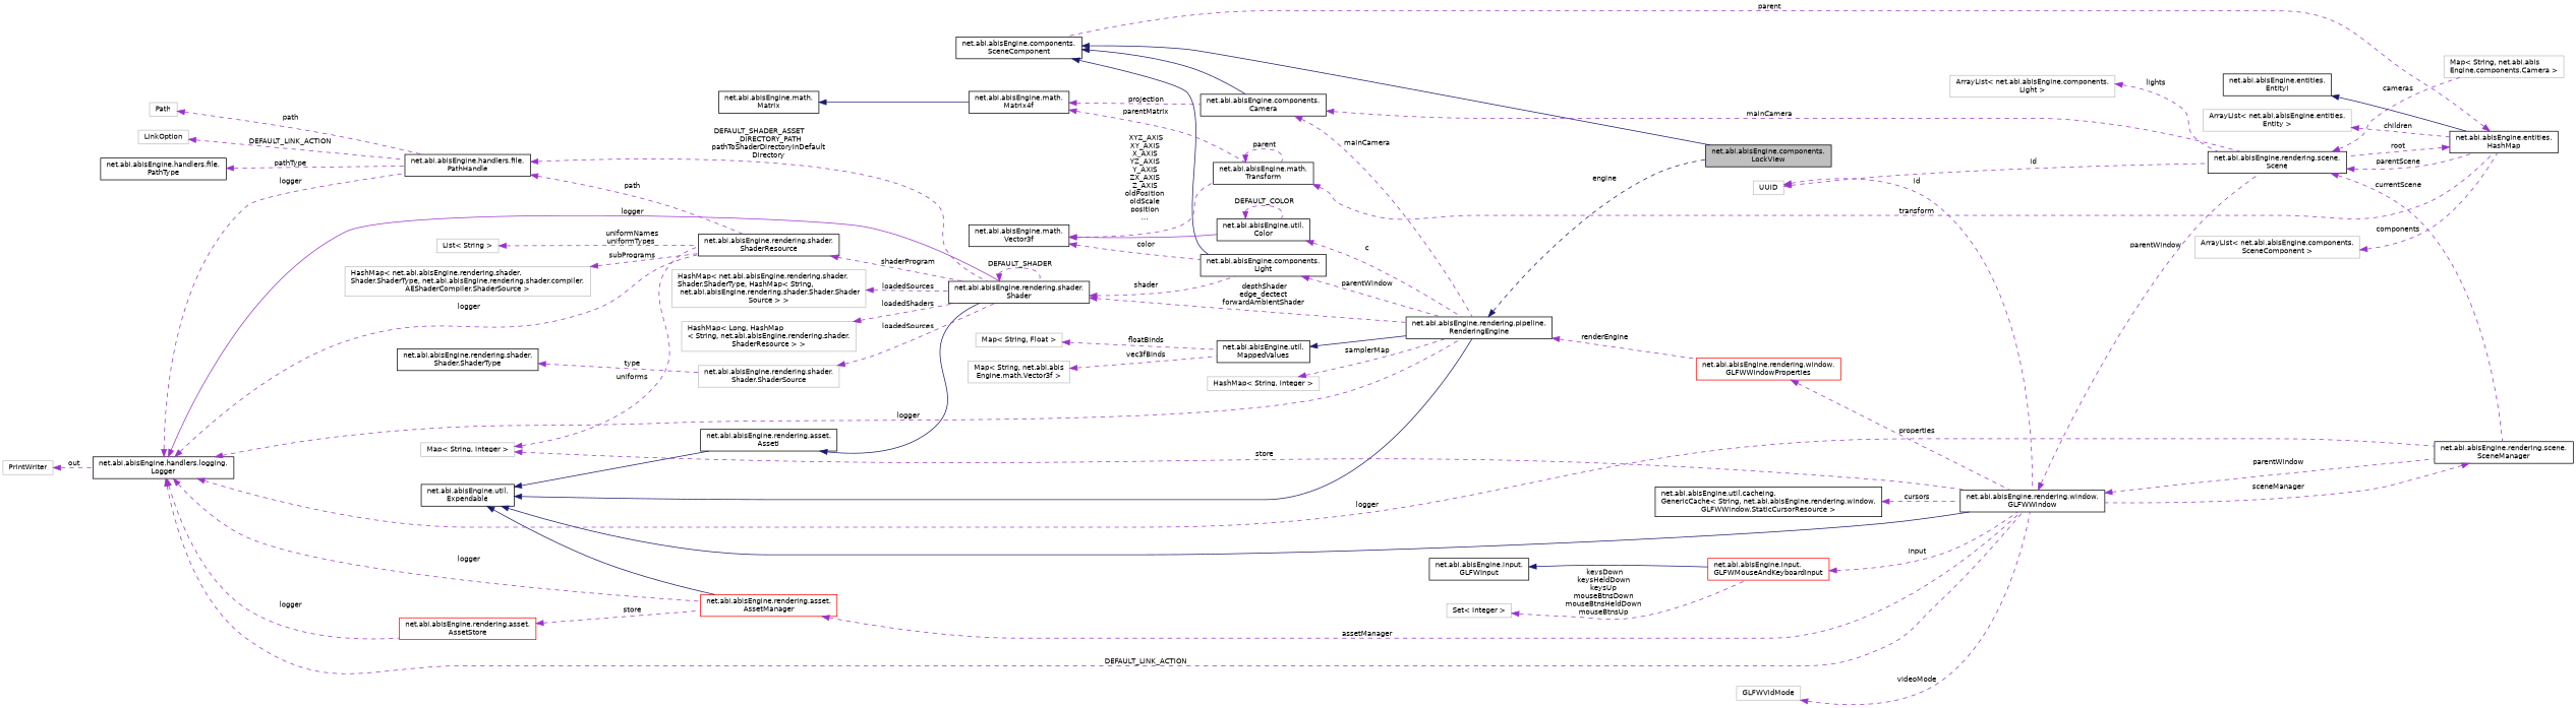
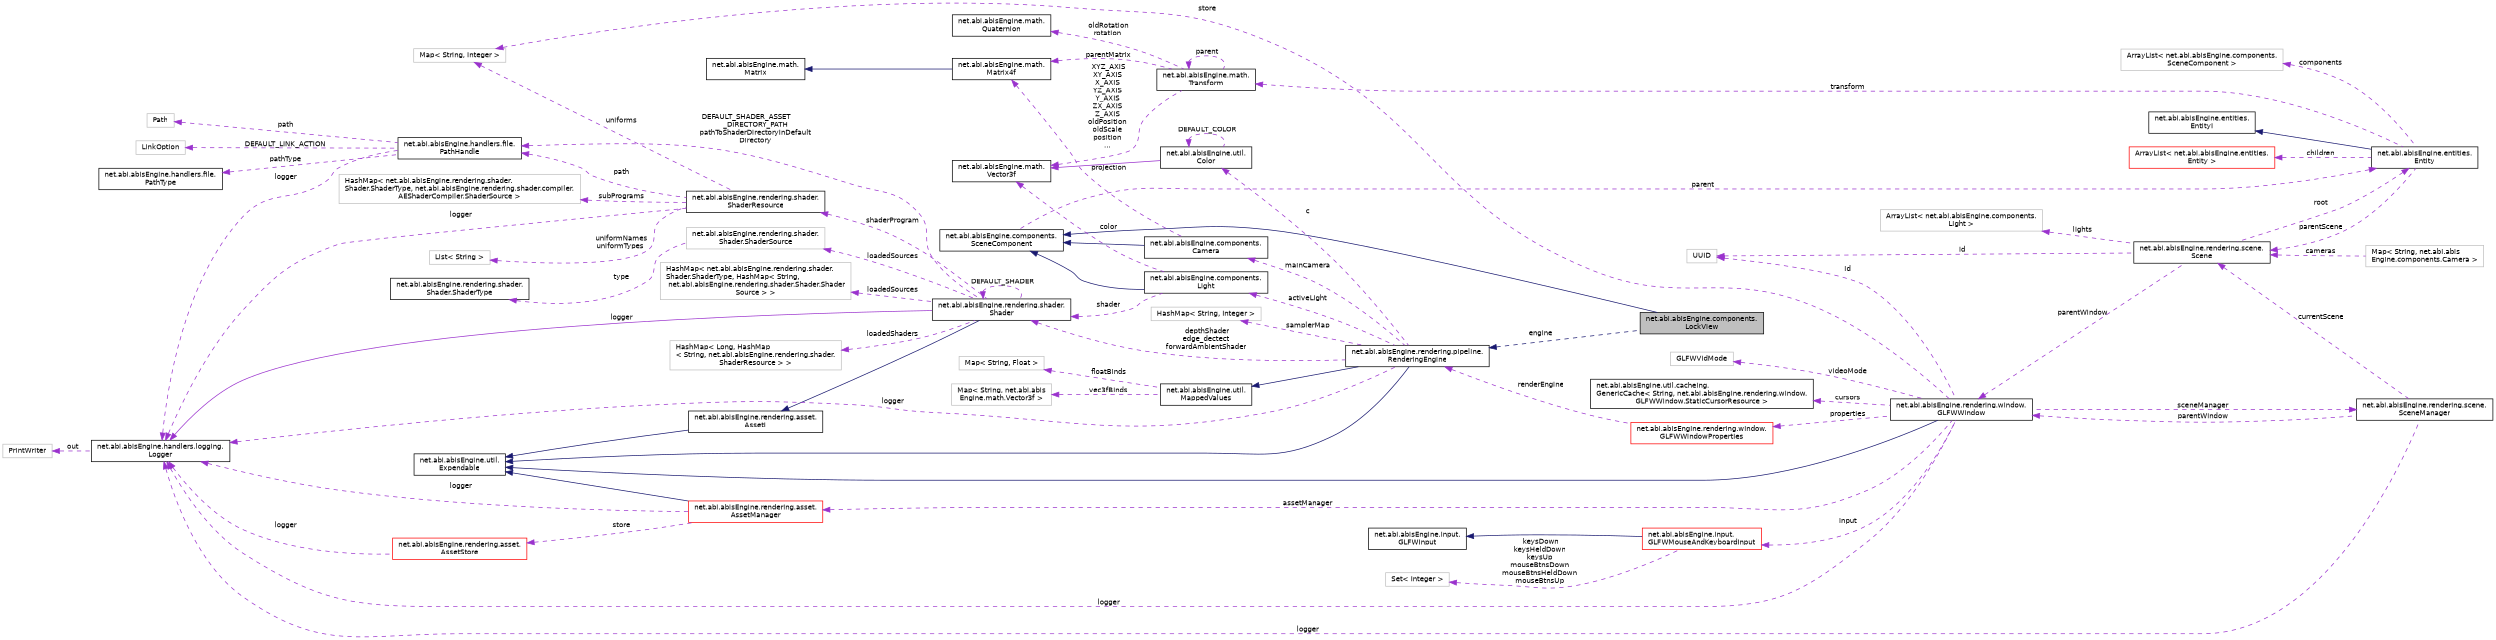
  digraph {
    rankdir=LR
    node [color=black fillcolor=white fontname=Helvetica fontsize=10 shape=record style=filled]
    edge [color=darkorchid3 dir=back fontname=Helvetica fontsize=10 labelfontname=Helvetica labelfontsize=10 style=dashed]
    n1 [fillcolor=grey75 fontcolor=black height=0.2 label="net.abi.abisEngine.components.\lLockView" width=0.4]
    n2 [height=0.2 label="net.abi.abisEngine.components.\lSceneComponent" width=0.4]
    n3 [height=0.2 label="net.abi.abisEngine.components.\lLight" width=0.4]
    n4 [height=0.2 label="net.abi.abisEngine.components.\lCamera" width=0.4]
    n5 [height=0.2 label="net.abi.abisEngine.rendering.pipeline.\lRenderingEngine" width=0.4]
    n6 [height=0.2 label="net.abi.abisEngine.rendering.scene.\lScene" width=0.4]
-   n7 [height=0.2 label="net.abi.abisEngine.entities.\lHashMap" width=0.4]
+   n7 [height=0.2 label="net.abi.abisEngine.entities.\lEntity" width=0.4]
    n8 [height=0.2 label="net.abi.abisEngine.rendering.scene.\lSceneManager" width=0.4]
    n9 [color=grey75 height=0.2 label="Map\< String, net.abi.abis\lEngine.components.Camera \>" width=0.4]
    n10 [height=0.2 label="net.abi.abisEngine.entities.\lEntityI" width=0.4]
-   n11 [color=grey75 height=0.2 label="ArrayList\< net.abi.abisEngine.entities.\lEntity \>" width=0.4]
+   n11 [color=red height=0.2 label="ArrayList\< net.abi.abisEngine.entities.\lEntity \>" width=0.4]
    n12 [color=grey75 height=0.2 label="ArrayList\< net.abi.abisEngine.components.\lSceneComponent \>" width=0.4]
    n13 [height=0.2 label="net.abi.abisEngine.rendering.window.\lGLFWWindow" width=0.4]
    n14 [height=0.2 label="net.abi.abisEngine.util.\lExpendable" width=0.4]
    n15 [color=red height=0.2 label="net.abi.abisEngine.rendering.asset.\lAssetManager" width=0.4]
    n16 [height=0.2 label="net.abi.abisEngine.rendering.asset.\lAssetI" width=0.4]
    n17 [color=red height=0.2 label="net.abi.abisEngine.rendering.window.\lGLFWWindowProperties" width=0.4]
    n18 [height=0.2 label="net.abi.abisEngine.rendering.shader.\lShader" width=0.4]
    n19 [color=red height=0.2 label="net.abi.abisEngine.input.\lGLFWMouseAndKeyboardInput" width=0.4]
    n20 [height=0.2 label="net.abi.abisEngine.input.\lGLFWInput" width=0.4]
    n21 [color=grey75 height=0.2 label="Set\< Integer \>" width=0.4]
    n22 [color=red height=0.2 label="net.abi.abisEngine.rendering.asset.\lAssetStore" width=0.4]
    n23 [height=0.2 label="net.abi.abisEngine.handlers.logging.\lLogger" width=0.4]
    n24 [height=0.2 label="net.abi.abisEngine.rendering.shader.\lShaderResource" width=0.4]
    n25 [height=0.2 label="net.abi.abisEngine.handlers.file.\lPathHandle" width=0.4]
    n26 [color=grey75 height=0.2 label=PrintWriter width=0.4]
    n27 [color=grey75 height=0.2 label=UUID width=0.4]
    n28 [color=grey75 height=0.2 label=GLFWVidMode width=0.4]
    n29 [height=0.2 label="net.abi.abisEngine.util.\lMappedValues" width=0.4]
    n30 [color=grey75 height=0.2 label="Map\< String, Float \>" width=0.4]
    n31 [color=grey75 height=0.2 label="Map\< String, net.abi.abis\lEngine.math.Vector3f \>" width=0.4]
    n32 [height=0.2 label="net.abi.abisEngine.util.\lColor" width=0.4]
    n33 [height=0.2 label="net.abi.abisEngine.math.\lVector3f" width=0.4]
    n34 [height=0.2 label="net.abi.abisEngine.math.\lTransform" width=0.4]
    n35 [color=grey75 height=0.2 label="List\< String \>" width=0.4]
    n36 [color=grey75 height=0.2 label=LinkOption width=0.4]
    n37 [height=0.2 label="net.abi.abisEngine.handlers.file.\lPathType" width=0.4]
    n38 [color=grey75 height=0.2 label=Path width=0.4]
    n39 [color=grey75 height=0.2 label="Map\< String, Integer \>" width=0.4]
    n40 [color=grey75 height=0.2 label="HashMap\< net.abi.abisEngine.rendering.shader.\lShader.ShaderType, net.abi.abisEngine.rendering.shader.compiler.\lAEShaderCompiler.ShaderSource \>" width=0.4]
    n41 [color=grey75 height=0.2 label="HashMap\< net.abi.abisEngine.rendering.shader.\lShader.ShaderType, HashMap\< String,\l net.abi.abisEngine.rendering.shader.Shader.Shader\lSource \> \>" width=0.4]
    n42 [color=grey75 height=0.2 label="net.abi.abisEngine.rendering.shader.\lShader.ShaderSource" width=0.4]
    n43 [height=0.2 label="net.abi.abisEngine.rendering.shader.\lShader.ShaderType" width=0.4]
    n44 [color=grey75 height=0.2 label="HashMap\< Long, HashMap\l\< String, net.abi.abisEngine.rendering.shader.\lShaderResource \> \>" width=0.4]
    n45 [height=0.2 label="net.abi.abisEngine.math.\lMatrix4f" width=0.4]
    n46 [height=0.2 label="net.abi.abisEngine.math.\lMatrix" width=0.4]
    n47 [color=grey75 height=0.2 label="HashMap\< String, Integer \>" width=0.4]
    n48 [height=0.2 label="net.abi.abisEngine.util.cacheing.\lGenericCache\< String, net.abi.abisEngine.rendering.window.\lGLFWWindow.StaticCursorResource \>" width=0.4]
    n49 [color=grey75 height=0.2 label="ArrayList\< net.abi.abisEngine.components.\lLight \>" width=0.4]
+   n50 [height=0.2 label="net.abi.abisEngine.math.\lQuaternion" width=0.4]
    n2 -> n1 [color=midnightblue style=solid]
    n2 -> n3 [color=midnightblue style=solid]
    n2 -> n4 [color=midnightblue style=solid]
-   n3 -> n5 [label=" parentWindow"]
+   n3 -> n5 [label=" activeLight"]
    n4 -> n5 [label=" mainCamera"]
-   n4 -> n6 [label=" mainCamera"]
    n5 -> n1 [color=midnightblue label=" engine"]
    n5 -> n17 [label=" renderEngine"]
    n6 -> n7 [label=" parentScene"]
    n6 -> n8 [label=" currentScene"]
    n6 -> n9 [label=" cameras"]
    n7 -> n2 [label=" parent"]
    n7 -> n6 [label=" root"]
    n8 -> n13 [label=" sceneManager"]
    n10 -> n7 [color=midnightblue style=solid]
    n11 -> n7 [label=" children"]
    n12 -> n7 [label=" components"]
    n13 -> n6 [label=" parentWindow"]
    n13 -> n8 [label=" parentWindow"]
    n14 -> n5 [color=midnightblue style=solid]
    n14 -> n13 [color=midnightblue style=solid]
    n14 -> n15 [color=midnightblue style=solid]
    n14 -> n16 [color=midnightblue style=solid]
    n15 -> n13 [label=" assetManager"]
    n16 -> n18 [color=midnightblue style=solid]
    n17 -> n13 [label=" properties"]
    n18 -> n3 [label=" shader"]
    n18 -> n5 [label=" depthShader\nedge_dectect\nforwardAmbientShader"]
    n18 -> n18 [label=" DEFAULT_SHADER"]
    n19 -> n13 [label=" input"]
    n20 -> n19 [color=midnightblue style=solid]
    n21 -> n19 [label=" keysDown\nkeysHeldDown\nkeysUp\nmouseBtnsDown\nmouseBtnsHeldDown\nmouseBtnsUp"]
    n22 -> n15 [label=" store"]
    n23 -> n5 [label=" logger"]
    n23 -> n8 [label=" logger"]
-   n23 -> n13 [label=" DEFAULT_LINK_ACTION"]
+   n23 -> n13 [label=" logger"]
    n23 -> n15 [label=" logger"]
    n23 -> n18 [label=" logger" style=solid]
    n23 -> n22 [label=" logger"]
    n23 -> n24 [label=" logger"]
    n23 -> n25 [label=" logger"]
    n24 -> n18 [label=" shaderProgram"]
    n25 -> n18 [label=" DEFAULT_SHADER_ASSET\l_DIRECTORY_PATH\npathToShaderDirectoryInDefault\lDirectory"]
    n25 -> n24 [label=" path"]
    n26 -> n23 [label=" out"]
    n27 -> n6 [label=" id"]
    n27 -> n13 [label=" id"]
    n28 -> n13 [label=" videoMode"]
    n29 -> n5 [color=midnightblue style=solid]
    n30 -> n29 [label=" floatBinds"]
    n31 -> n29 [label=" vec3fBinds"]
    n32 -> n5 [label=" c"]
    n32 -> n32 [label=" DEFAULT_COLOR"]
    n33 -> n3 [label=" color"]
    n33 -> n32 [style=solid]
    n33 -> n34 [label=" XYZ_AXIS\nXY_AXIS\nX_AXIS\nYZ_AXIS\nY_AXIS\nZX_AXIS\nZ_AXIS\noldPosition\noldScale\nposition\n..."]
    n34 -> n7 [label=" transform"]
    n34 -> n34 [label=" parent"]
    n35 -> n24 [label=" uniformNames\nuniformTypes"]
    n36 -> n25 [label=" DEFAULT_LINK_ACTION"]
    n37 -> n25 [label=" pathType"]
    n38 -> n25 [label=" path"]
    n39 -> n13 [label=" store"]
    n39 -> n24 [label=" uniforms"]
    n40 -> n24 [label=" subPrograms"]
    n41 -> n18 [label=" loadedSources"]
    n42 -> n18 [label=" loadedSources"]
    n43 -> n42 [label=" type"]
    n44 -> n18 [label=" loadedShaders"]
    n45 -> n4 [label=" projection"]
    n45 -> n34 [label=" parentMatrix"]
    n46 -> n45 [color=midnightblue style=solid]
    n47 -> n5 [label=" samplerMap"]
    n48 -> n13 [label=" cursors"]
    n49 -> n6 [label=" lights"]
+   n50 -> n34 [label=" oldRotation\nrotation"]
  }
